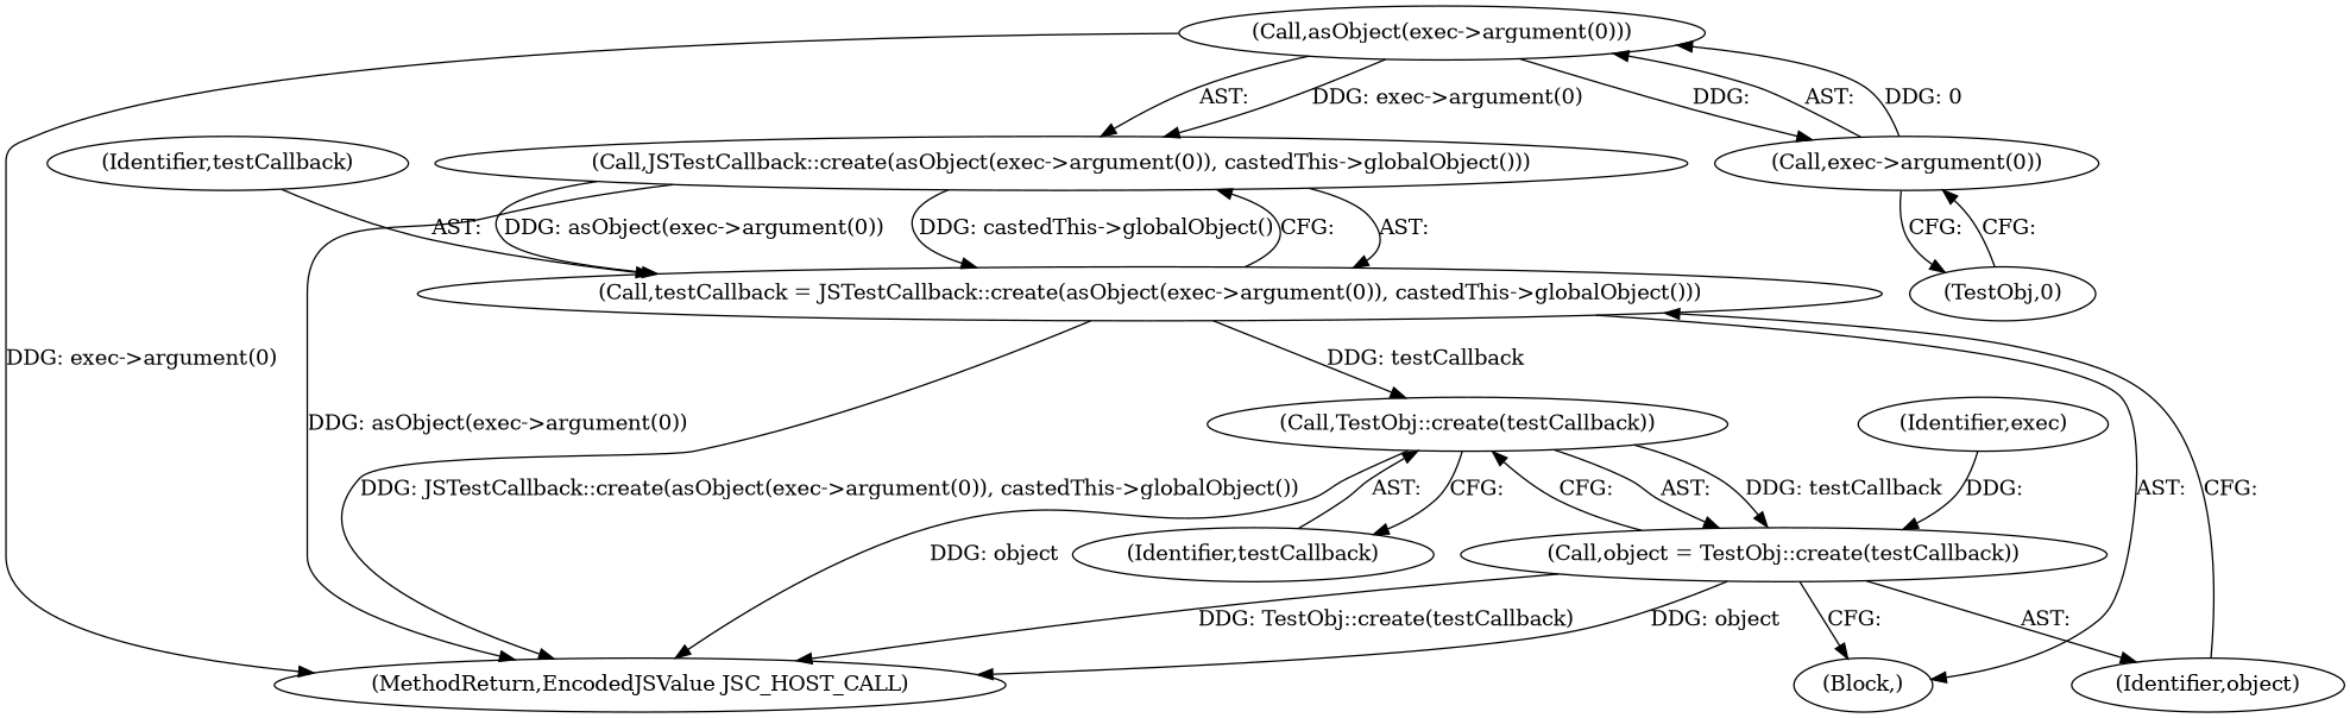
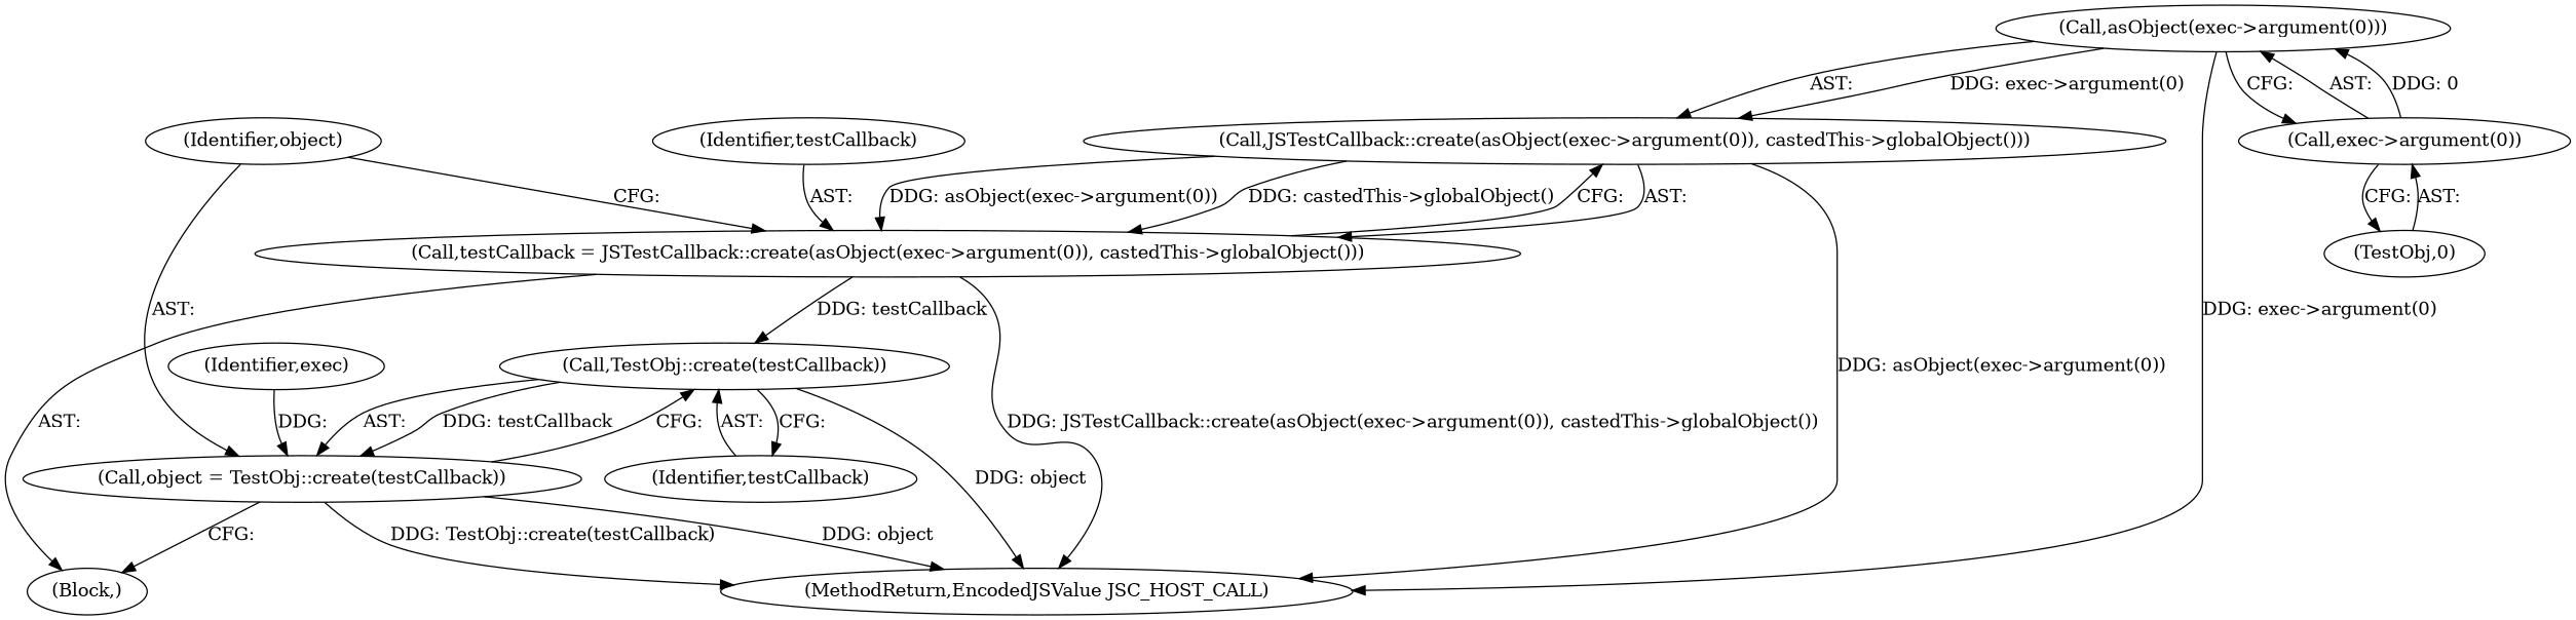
  digraph {
    fontname="DejaVu Serif"
    node [fontname="DejaVu Serif"]
    edge [fontname="DejaVu Serif"]
    n1 [label="(Call,JSTestCallback::create(asObject(exec->argument(0)), castedThis->globalObject()))"]
    n2 [label="(Call,testCallback = JSTestCallback::create(asObject(exec->argument(0)), castedThis->globalObject()))"]
    n3 [label="(MethodReturn,EncodedJSValue JSC_HOST_CALL)"]
    n4 [label="(Call,TestObj::create(testCallback))"]
    n5 [label="(Block,)"]
    n6 [label="(Call,asObject(exec->argument(0)))"]
    n7 [label="(Call,exec->argument(0))"]
    n8 [label="(TestObj,0)"]
    n9 [label="(Call,object = TestObj::create(testCallback))"]
    n10 [label="(Identifier,testCallback)"]
    n11 [label="(Identifier,object)"]
    n12 [label="(Identifier,testCallback)"]
    n13 [label="(Identifier,exec)"]
    n1 -> n2 [label="AST: "]
    n1 -> n2 [label="DDG: asObject(exec->argument(0))"]
    n1 -> n2 [label="DDG: castedThis->globalObject()"]
    n1 -> n3 [label="DDG: asObject(exec->argument(0))"]
    n2 -> n1 [label="CFG: "]
    n2 -> n3 [label="DDG: JSTestCallback::create(asObject(exec->argument(0)), castedThis->globalObject())"]
    n2 -> n4 [label="DDG: testCallback"]
    n2 -> n5 [label="AST: "]
    n4 -> n3 [label="DDG: object"]
    n4 -> n9 [label="AST: "]
    n4 -> n9 [label="DDG: testCallback"]
    n4 -> n10 [label="CFG: "]
    n6 -> n1 [label="AST: "]
    n6 -> n1 [label="DDG: exec->argument(0)"]
    n6 -> n3 [label="DDG: exec->argument(0)"]
-   n6 -> n7 [label="DDG: "]
+   n6 -> n7 [label="CFG: "]
    n7 -> n6 [label="AST: "]
    n7 -> n6 [label="DDG: 0"]
    n7 -> n8 [label="CFG: "]
-   n8 -> n7 [label="CFG: "]
+   n8 -> n7 [label="AST: "]
    n9 -> n3 [label="DDG: TestObj::create(testCallback)"]
    n9 -> n3 [label="DDG: object"]
    n9 -> n4 [label="CFG: "]
    n9 -> n5 [label="CFG: "]
    n10 -> n4 [label="AST: "]
    n11 -> n2 [label="CFG: "]
-   n9 -> n11 [label="AST: "]
+   n11 -> n9 [label="AST: "]
    n12 -> n2 [label="AST: "]
    n13 -> n9 [label="DDG: "]
  }
